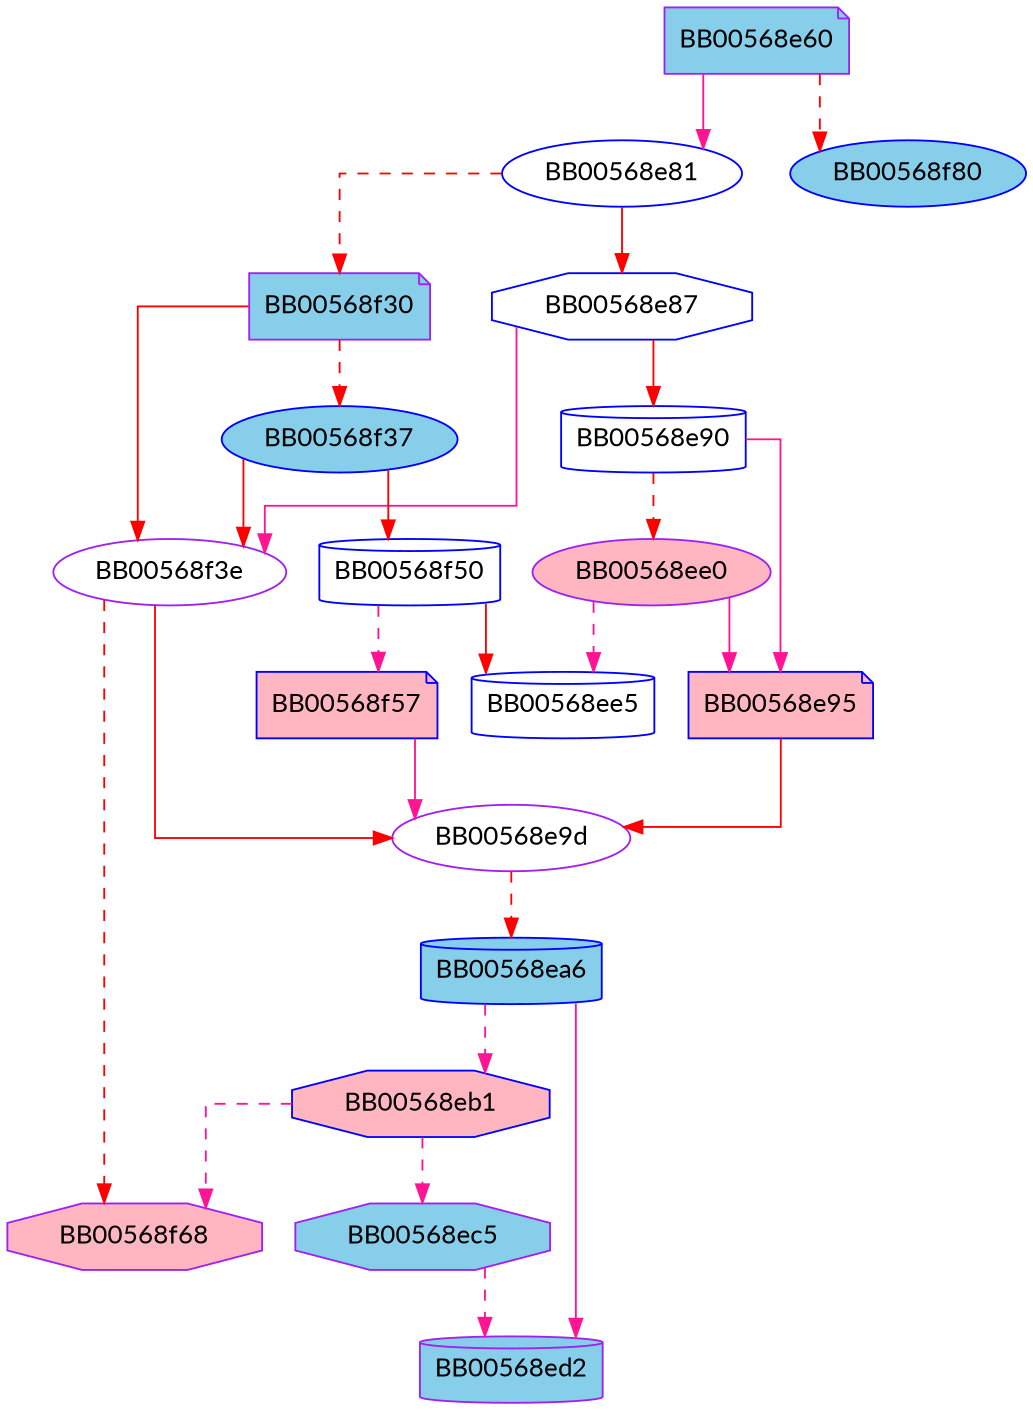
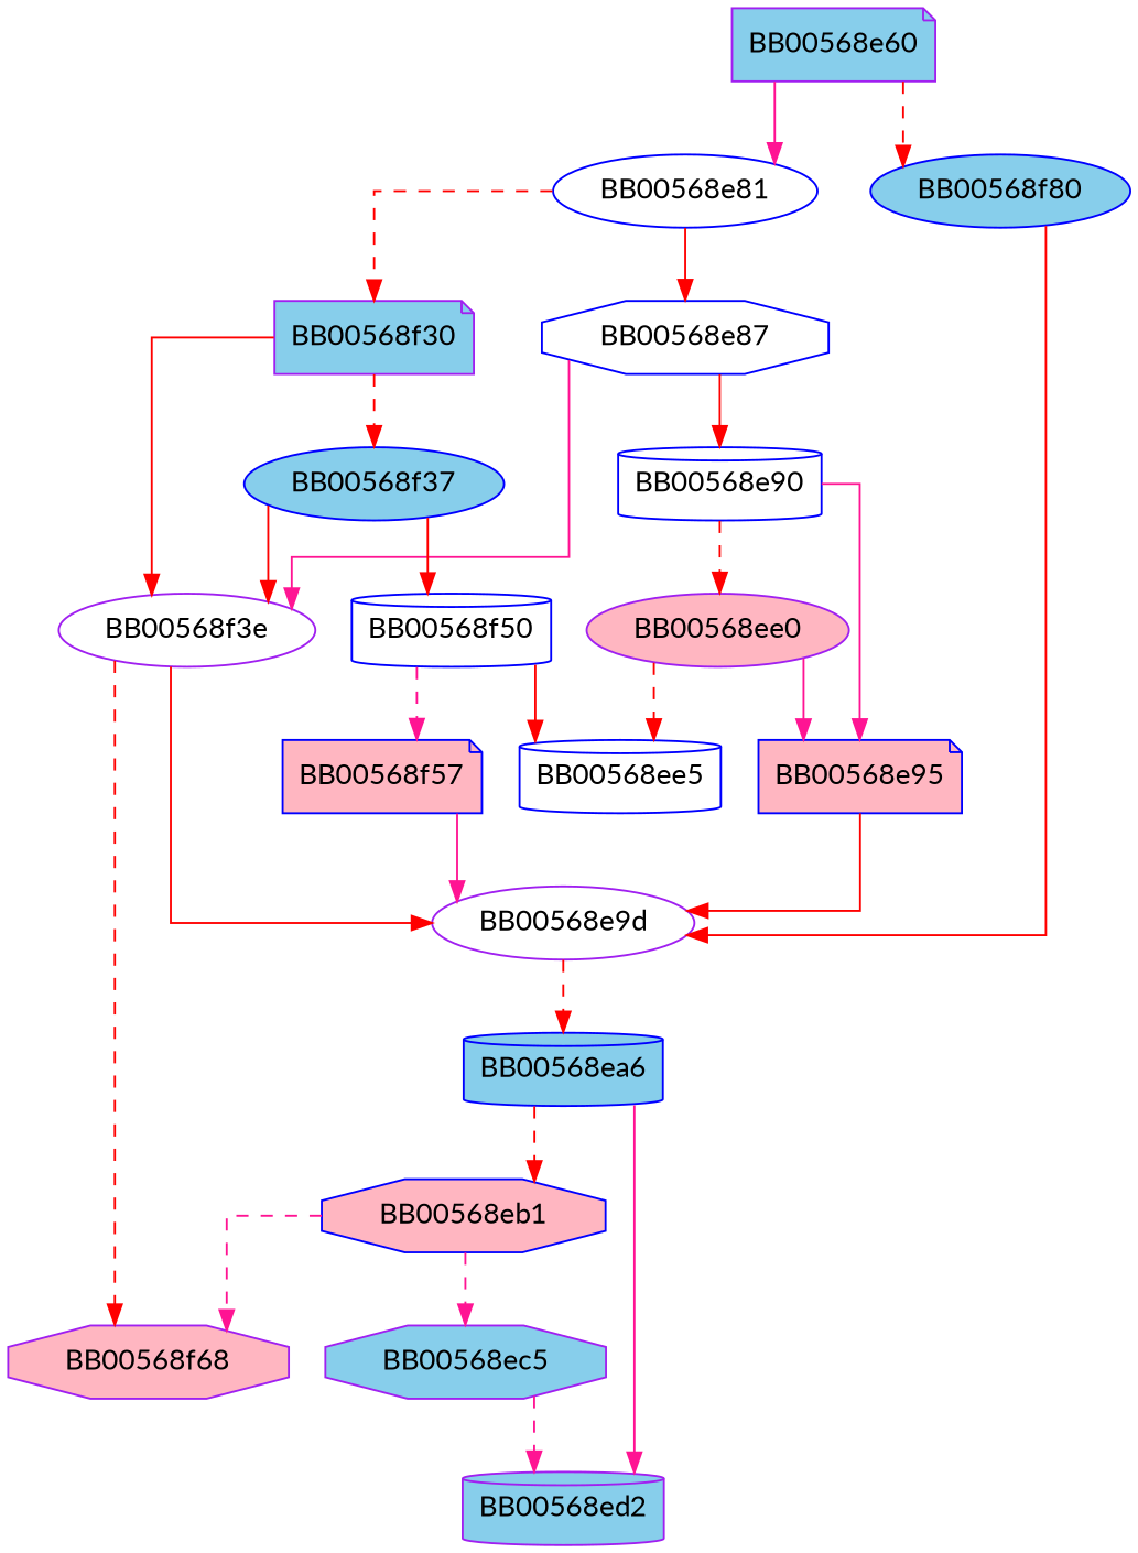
  digraph {
    fontname=Lato
    splines=ortho
    node [color=blue fillcolor=skyblue fontname=Lato shape=ellipse style=filled]
    edge [color=red fontname=Lato style=solid]
    BB00568e60 [color=purple shape=note]
    BB00568f80
    BB00568e81 [fillcolor=white]
    BB00568e9d [color=purple fillcolor=white]
    BB00568f30 [color=purple shape=note]
    BB00568e87 [fillcolor=white shape=octagon]
    BB00568ea6 [shape=cylinder]
    BB00568f3e [color=purple fillcolor=white]
    BB00568f37
    BB00568e90 [fillcolor=white shape=cylinder]
    BB00568f68 [color=purple fillcolor=lightpink shape=octagon]
    BB00568f50 [fillcolor=white shape=cylinder]
    BB00568ee0 [color=purple fillcolor=lightpink]
    BB00568e95 [fillcolor=lightpink shape=note]
    BB00568ee5 [fillcolor=white shape=cylinder]
    BB00568ed2 [color=purple shape=cylinder]
    BB00568eb1 [fillcolor=lightpink shape=octagon]
    BB00568ec5 [color=purple shape=octagon]
    BB00568f57 [fillcolor=lightpink shape=note]
    BB00568e60 -> BB00568f80 [style=dashed]
    BB00568e60 -> BB00568e81 [color=deeppink]
+   BB00568f80 -> BB00568e9d
    BB00568e81 -> BB00568f30 [style=dashed]
    BB00568e81 -> BB00568e87
    BB00568e9d -> BB00568ea6 [style=dashed]
    BB00568f30 -> BB00568f3e
    BB00568f30 -> BB00568f37 [style=dashed]
    BB00568e87 -> BB00568f3e [color=deeppink]
    BB00568e87 -> BB00568e90
    BB00568ea6 -> BB00568ed2 [color=deeppink]
-   BB00568ea6 -> BB00568eb1 [color=deeppink style=dashed]
+   BB00568ea6 -> BB00568eb1 [style=dashed]
    BB00568f3e -> BB00568e9d
    BB00568f3e -> BB00568f68 [style=dashed]
    BB00568f37 -> BB00568f3e
    BB00568f37 -> BB00568f50
    BB00568e90 -> BB00568ee0 [style=dashed]
    BB00568e90 -> BB00568e95 [color=deeppink]
    BB00568f50 -> BB00568ee5
    BB00568f50 -> BB00568f57 [color=deeppink style=dashed]
    BB00568ee0 -> BB00568e95 [color=deeppink]
-   BB00568ee0 -> BB00568ee5 [color=deeppink style=dashed]
+   BB00568ee0 -> BB00568ee5 [style=dashed]
    BB00568e95 -> BB00568e9d
    BB00568eb1 -> BB00568f68 [color=deeppink style=dashed]
    BB00568eb1 -> BB00568ec5 [color=deeppink style=dashed]
    BB00568ec5 -> BB00568ed2 [color=deeppink style=dashed]
    BB00568f57 -> BB00568e9d [color=deeppink]
  }
